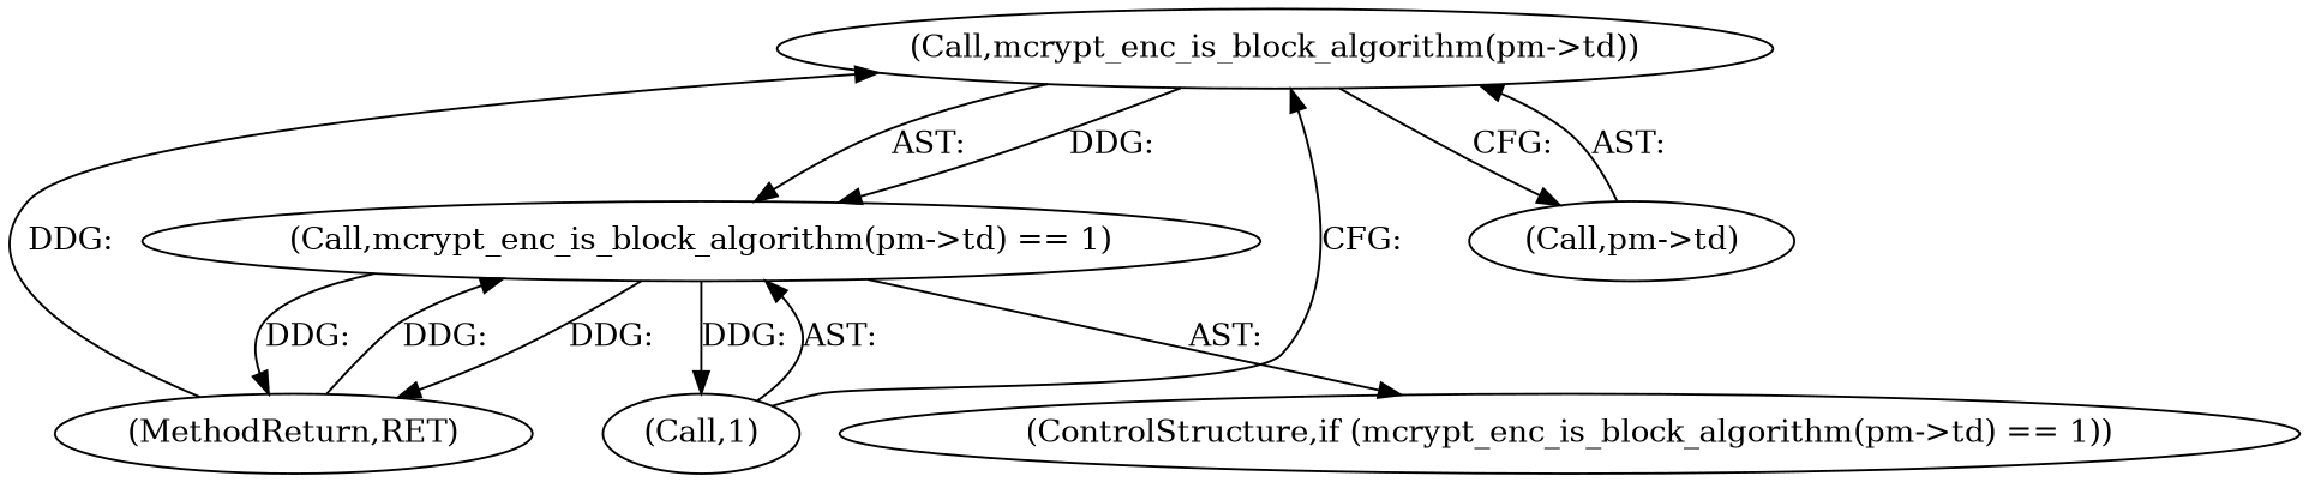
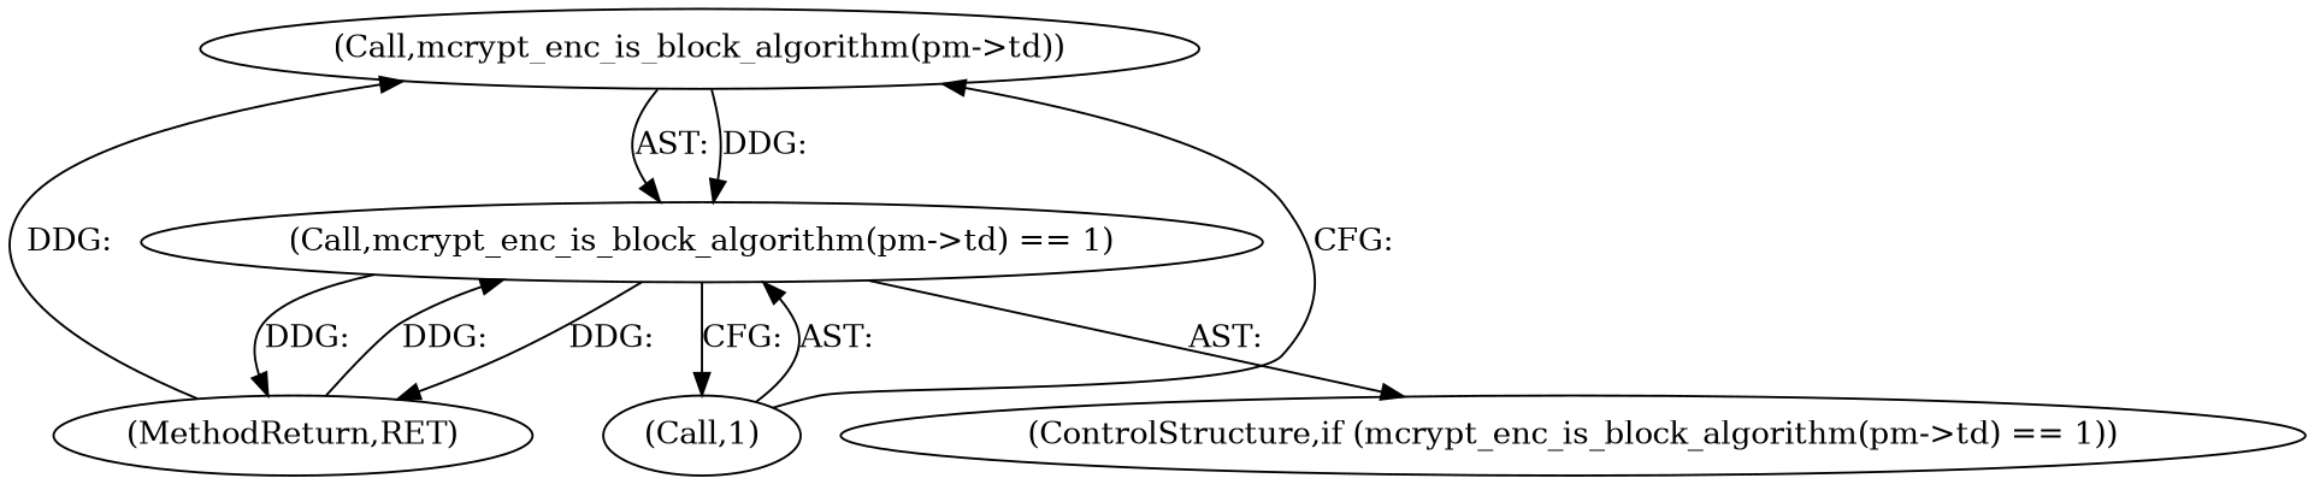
  digraph {
    n1 [label="(Call,mcrypt_enc_is_block_algorithm(pm->td))"]
    n2 [label="(Call,mcrypt_enc_is_block_algorithm(pm->td) == 1)"]
-   n3 [label="(Call,pm->td)"]
    n4 [label="(MethodReturn,RET)"]
    n5 [label="(ControlStructure,if (mcrypt_enc_is_block_algorithm(pm->td) == 1))"]
    n6 [label="(Call,1)"]
    n1 -> n2 [label="AST: "]
    n1 -> n2 [label="DDG: "]
-   n1 -> n3 [label="CFG: "]
    n2 -> n4 [label="DDG: "]
    n2 -> n4 [label="DDG: "]
    n2 -> n5 [label="AST: "]
-   n2 -> n6 [label="DDG: "]
-   n3 -> n1 [label="AST: "]
+   n2 -> n6 [label="CFG: "]
    n4 -> n1 [label="DDG: "]
    n4 -> n2 [label="DDG: "]
    n6 -> n1 [label="CFG: "]
    n6 -> n2 [label="AST: "]
  }
